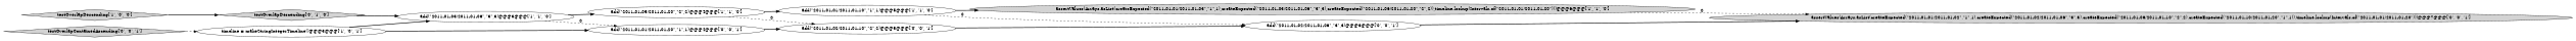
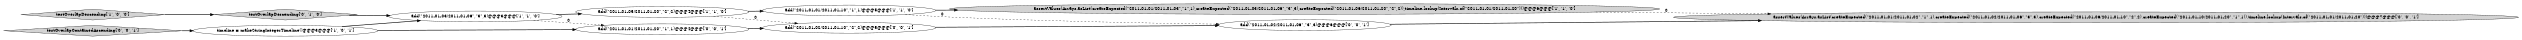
  digraph {
    rankdir=LR
    node [fillcolor=white shape=ellipse style=filled]
    edge [style=bold]
    n1 [fillcolor=lightgray label="testOverlapDescending['1', '0', '0']" shape=diamond]
    n2 [fillcolor=lightgray label="testOverlapDescending['0', '1', '0']" shape=diamond]
    n3 [label="timeline = makeStringIntegerTimeline()@@@3@@@['1', '0', '1']"]
    n4 [label="add(\"2011-01-03/2011-01-06\",\"3\",3)@@@3@@@['1', '1', '0']"]
    n5 [label="add(\"2011-01-01/2011-01-20\",\"1\",1)@@@4@@@['0', '0', '1']"]
    n6 [label="add(\"2011-01-01/2011-01-10\",\"1\",1)@@@5@@@['1', '1', '0']"]
    n7 [label="add(\"2011-01-02/2011-01-06\",\"3\",3)@@@6@@@['0', '0', '1']"]
    n8 [fillcolor=lightgray label="assertValues(Arrays.asList(createExpected(\"2011-01-01/2011-01-03\",\"1\",1),createExpected(\"2011-01-03/2011-01-06\",\"3\",3),createExpected(\"2011-01-06/2011-01-20\",\"2\",2)),timeline.lookup(Intervals.of(\"2011-01-01/2011-01-20\")))@@@6@@@['1', '1', '0']"]
    n9 [fillcolor=lightgray label="assertValues(Arrays.asList(createExpected(\"2011-01-01/2011-01-02\",\"1\",1),createExpected(\"2011-01-02/2011-01-06\",\"3\",3),createExpected(\"2011-01-06/2011-01-10\",\"2\",2),createExpected(\"2011-01-10/2011-01-20\",\"1\",1)),timeline.lookup(Intervals.of(\"2011-01-01/2011-01-20\")))@@@7@@@['0', '0', '1']"]
    n10 [label="add(\"2011-01-02/2011-01-10\",\"2\",2)@@@5@@@['0', '0', '1']"]
    n11 [label="add(\"2011-01-05/2011-01-20\",\"2\",2)@@@4@@@['1', '1', '0']"]
    n12 [fillcolor=lightgray label="testOverlapContainedAscending['0', '0', '1']" shape=diamond]
    n1 -> n2
    n2 -> n4
    n3 -> n4
    n3 -> n5
    n4 -> n5 [label=0 style=dashed]
    n4 -> n11
    n5 -> n10
    n6 -> n7 [label=0 style=dashed]
    n6 -> n8
    n7 -> n9
    n8 -> n9 [label=0 style=dashed]
    n10 -> n7
    n11 -> n6
    n11 -> n10 [label=0 style=dashed]
-   n12 -> n3 [style=dashed]
+   n12 -> n3
  }
